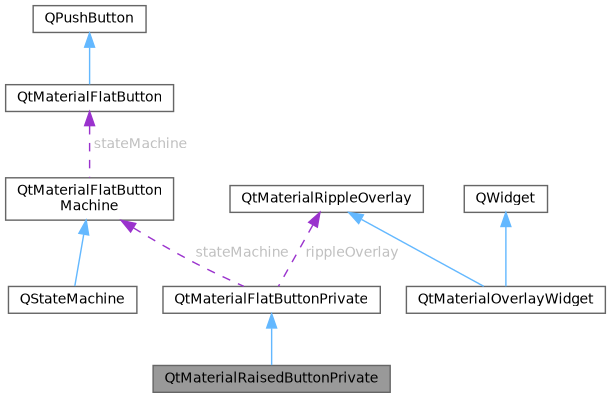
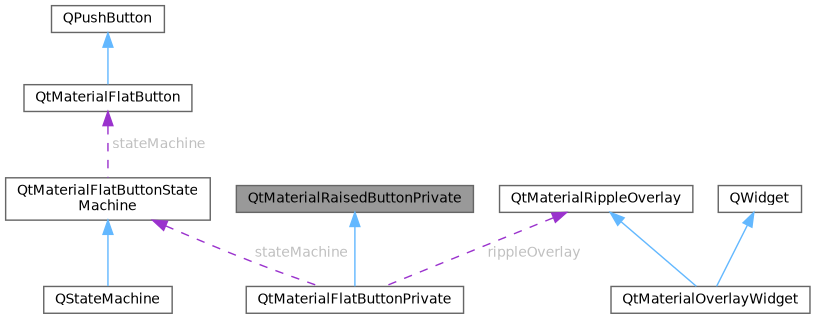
  digraph {
    node [color=gray40 fillcolor=white fontname=Helvetica fontsize=10 shape=box style=filled]
    edge [color=steelblue1 dir=back fontname=Helvetica fontsize=10 labelfontname=Helvetica labelfontsize=10 style=solid]
    n1 [fillcolor=grey60 fontcolor=black height=0.2 label=QtMaterialRaisedButtonPrivate width=0.4]
    n2 [height=0.2 label=QtMaterialFlatButtonPrivate width=0.4]
    n3 [height=0.2 label=QtMaterialFlatButton width=0.4]
-   n4 [height=0.2 label="QtMaterialFlatButton\lMachine" width=0.4]
+   n4 [height=0.2 label="QtMaterialFlatButtonState\lMachine" width=0.4]
    n5 [height=0.2 label=QStateMachine width=0.4]
    n6 [height=0.2 label=QPushButton width=0.4]
    n7 [height=0.2 label=QtMaterialRippleOverlay width=0.4]
    n8 [height=0.2 label=QtMaterialOverlayWidget width=0.4]
    n9 [height=0.2 label=QWidget width=0.4]
-   n2 -> n1
+   n1 -> n2
    n3 -> n4 [color=darkorchid3 fontcolor=grey label=" stateMachine" style=dashed]
    n4 -> n2 [color=darkorchid3 fontcolor=grey label=" stateMachine" style=dashed]
    n4 -> n5
    n6 -> n3
    n7 -> n2 [color=darkorchid3 fontcolor=grey label=" rippleOverlay" style=dashed]
    n7 -> n8
    n9 -> n8
  }
